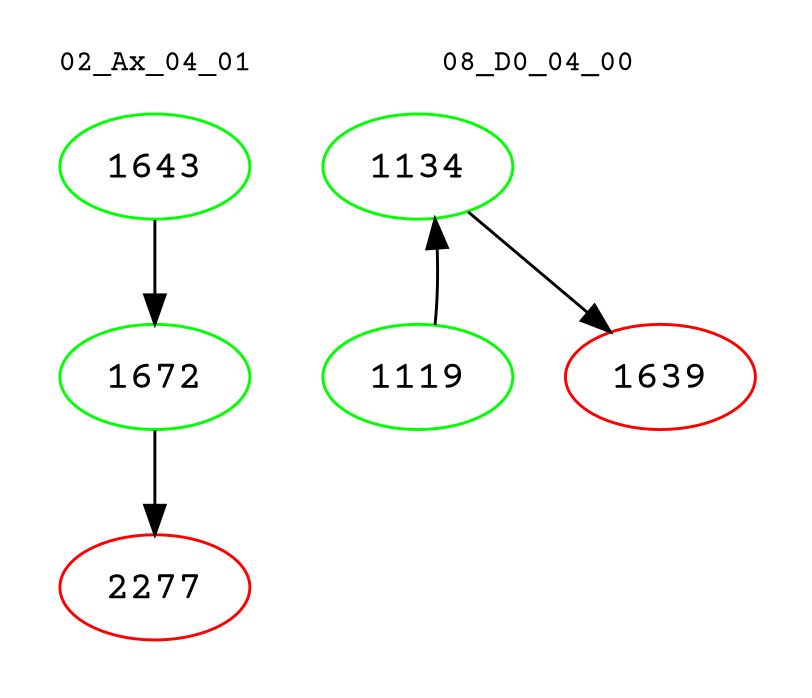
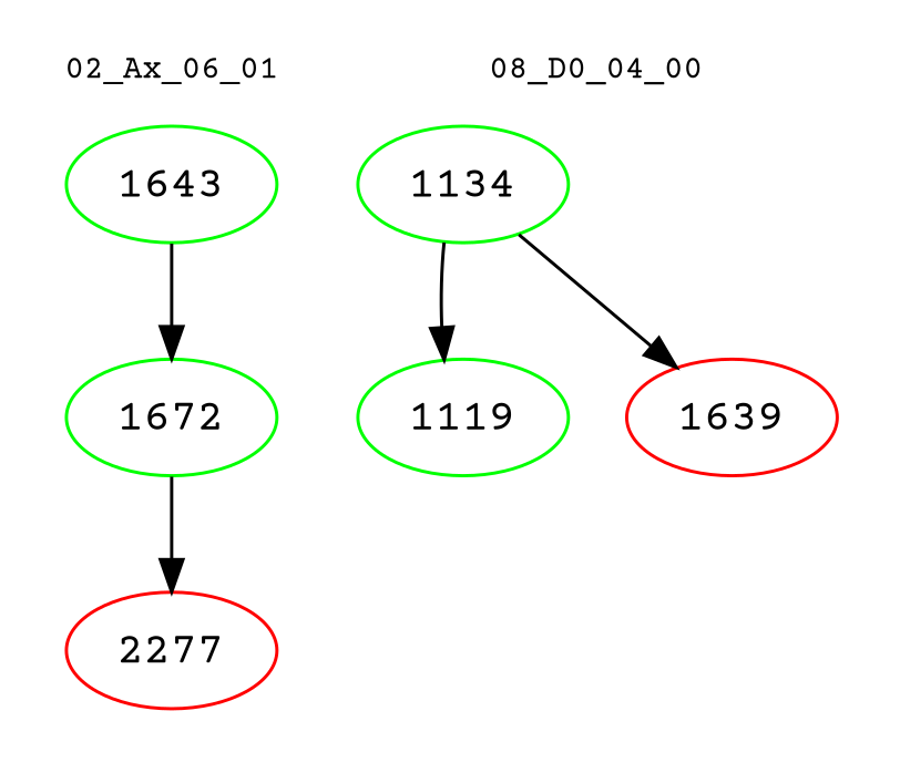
  digraph {
    fontname="Courier Prime"
    node [color=green fontname="Courier Prime"]
    edge [color=black fontname="Courier Prime"]
    n1 [label=1643]
    n2 [label=1672]
    n3 [color=red label=2277]
    n4 [label=1134]
    n5 [label=1119]
    n6 [color=red label=1639]
    subgraph cluster_1 {
      color=white
      fontsize=10
-     label="02_Ax_04_01"
+     label="02_Ax_06_01"
      n1
      n2
      n3
    }
    subgraph cluster_2 {
      color=white
      fontsize=10
      label="08_D0_04_00"
      n4
      n5
      n6
    }
    n1 -> n2
    n2 -> n3
-   n5 -> n4
+   n4 -> n5
    n4 -> n6
  }
